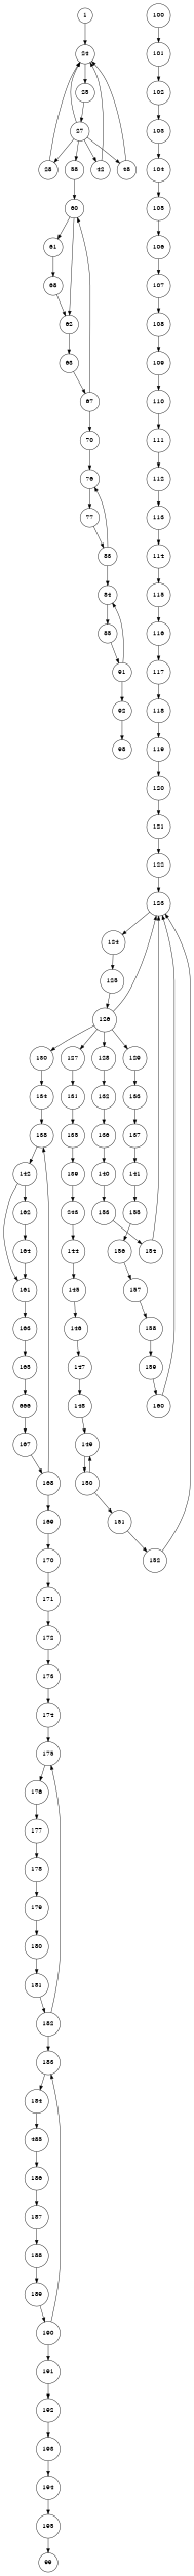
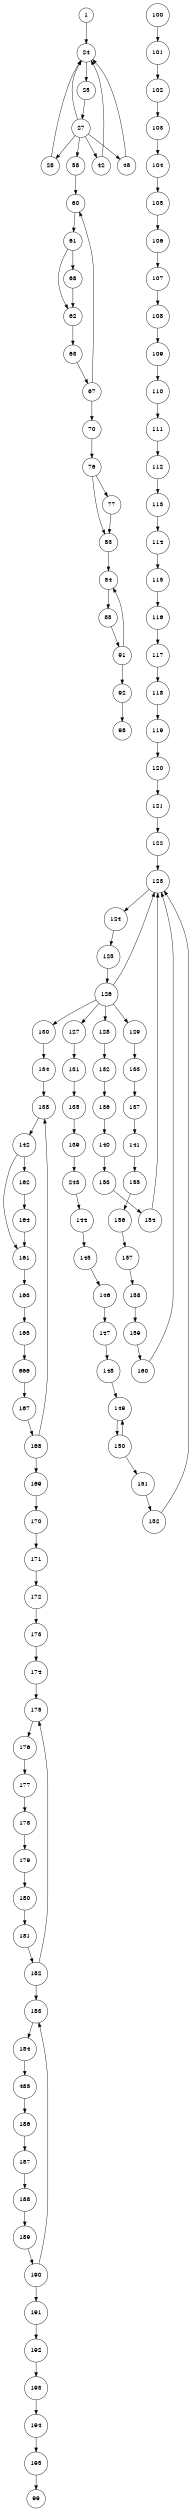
  digraph {
    rankdir=TB
    node [shape=circle]
    1
    24
    25
    27
    100
    101
    102
    103
    104
    105
    106
    107
    108
    109
    110
    111
    112
    113
    114
    115
    116
    117
    118
    119
    120
    121
    122
    123
    124
    125
    126
    127
    128
    129
    130
    131
    132
    133
    134
    135
    136
    137
    138
    139
    140
    141
    142
    n48 [label=243]
    153
    155
    161
    162
    144
    154
    156
    163
    164
    145
    157
    165
    146
    147
    148
    149
    150
    151
    152
    158
    159
    160
    n71 [label=666]
    167
    168
    169
    170
    171
    172
    173
    174
    175
    176
    177
    178
    179
    180
    181
    182
    183
    184
    n90 [label=485]
    186
    187
    188
    189
    190
    191
    192
    193
    194
    195
    99
    28
    42
    48
    58
    60
    61
    62
    68
    63
    67
    70
    76
    77
    83
    84
    85
    91
    92
    98
    1 -> 24
    24 -> 25
    25 -> 27
    27 -> 24
    27 -> 28
    27 -> 42
    27 -> 48
    27 -> 58
    100 -> 101
    101 -> 102
    102 -> 103
    103 -> 104
    104 -> 105
    105 -> 106
    106 -> 107
    107 -> 108
    108 -> 109
    109 -> 110
    110 -> 111
    111 -> 112
    112 -> 113
    113 -> 114
    114 -> 115
    115 -> 116
    116 -> 117
    117 -> 118
    118 -> 119
    119 -> 120
    120 -> 121
    121 -> 122
    122 -> 123
    123 -> 124
    124 -> 125
    125 -> 126
    126 -> 123
    126 -> 127
    126 -> 128
    126 -> 129
    126 -> 130
    127 -> 131
    128 -> 132
    129 -> 133
    130 -> 134
    131 -> 135
    132 -> 136
    133 -> 137
    134 -> 138
    135 -> 139
    136 -> 140
    137 -> 141
    138 -> 142
    139 -> n48
    140 -> 153
    141 -> 155
    142 -> 161
    142 -> 162
    n48 -> 144
    153 -> 154
    155 -> 156
    161 -> 163
    162 -> 164
    144 -> 145
    154 -> 123
    156 -> 157
    163 -> 165
    164 -> 161
    145 -> 146
    157 -> 158
    165 -> n71
    146 -> 147
    147 -> 148
    148 -> 149
    149 -> 150
    150 -> 149
    150 -> 151
    151 -> 152
    152 -> 123
    158 -> 159
    159 -> 160
    160 -> 123
    n71 -> 167
    167 -> 168
    168 -> 138
    168 -> 169
    169 -> 170
    170 -> 171
    171 -> 172
    172 -> 173
    173 -> 174
    174 -> 175
    175 -> 176
    176 -> 177
    177 -> 178
    178 -> 179
    179 -> 180
    180 -> 181
    181 -> 182
    182 -> 175
    182 -> 183
    183 -> 184
    184 -> n90
    n90 -> 186
    186 -> 187
    187 -> 188
    188 -> 189
    189 -> 190
    190 -> 183
    190 -> 191
    191 -> 192
    192 -> 193
    193 -> 194
    194 -> 195
    195 -> 99
    28 -> 24
    42 -> 24
    48 -> 24
    58 -> 60
    60 -> 61
-   60 -> 62
+   61 -> 62
    61 -> 68
    62 -> 63
    68 -> 62
    63 -> 67
    67 -> 60
    67 -> 70
    70 -> 76
    76 -> 77
    77 -> 83
-   83 -> 76
+   76 -> 83
    83 -> 84
    84 -> 85
    85 -> 91
    91 -> 84
    91 -> 92
    92 -> 98
  }
